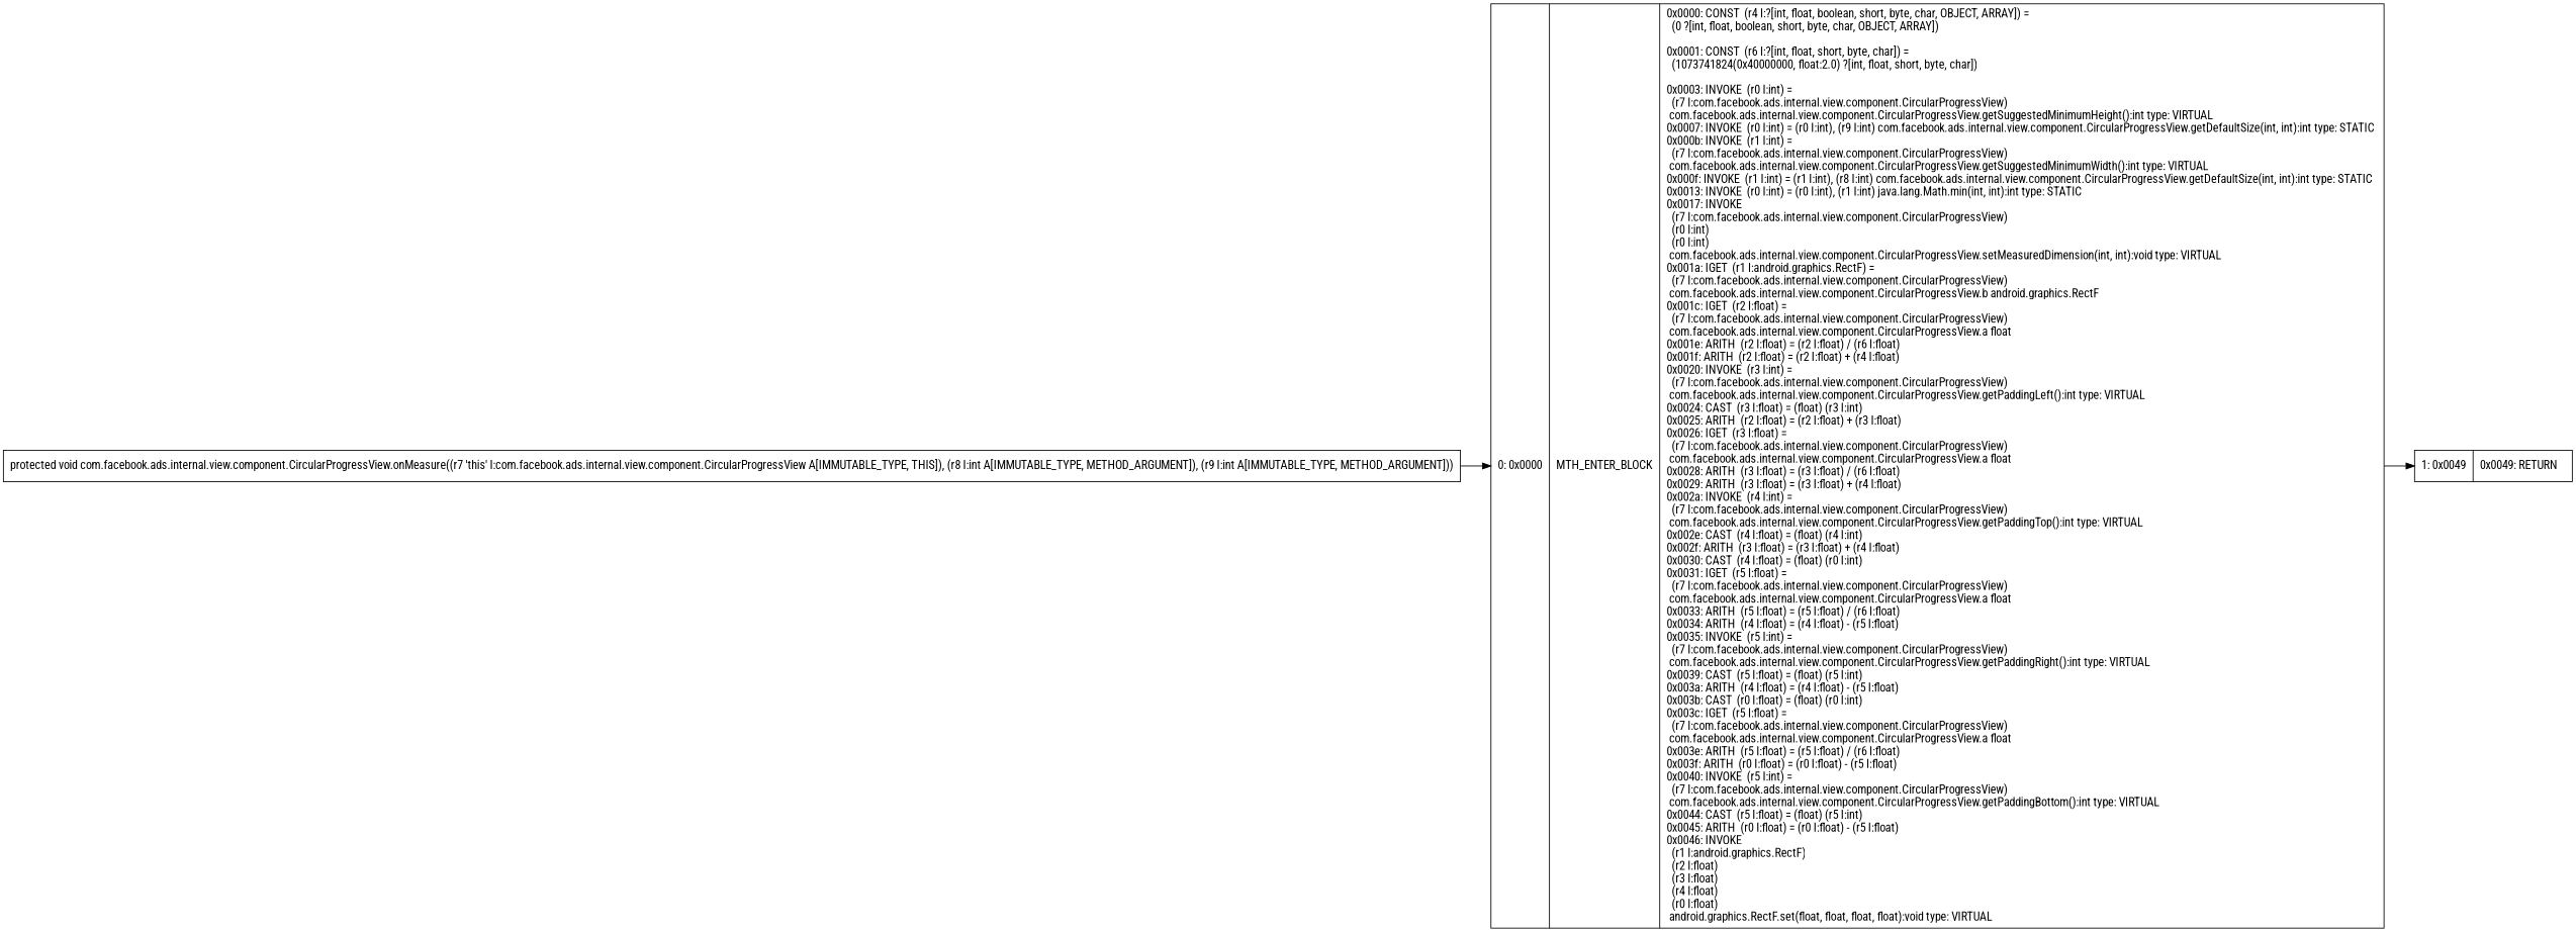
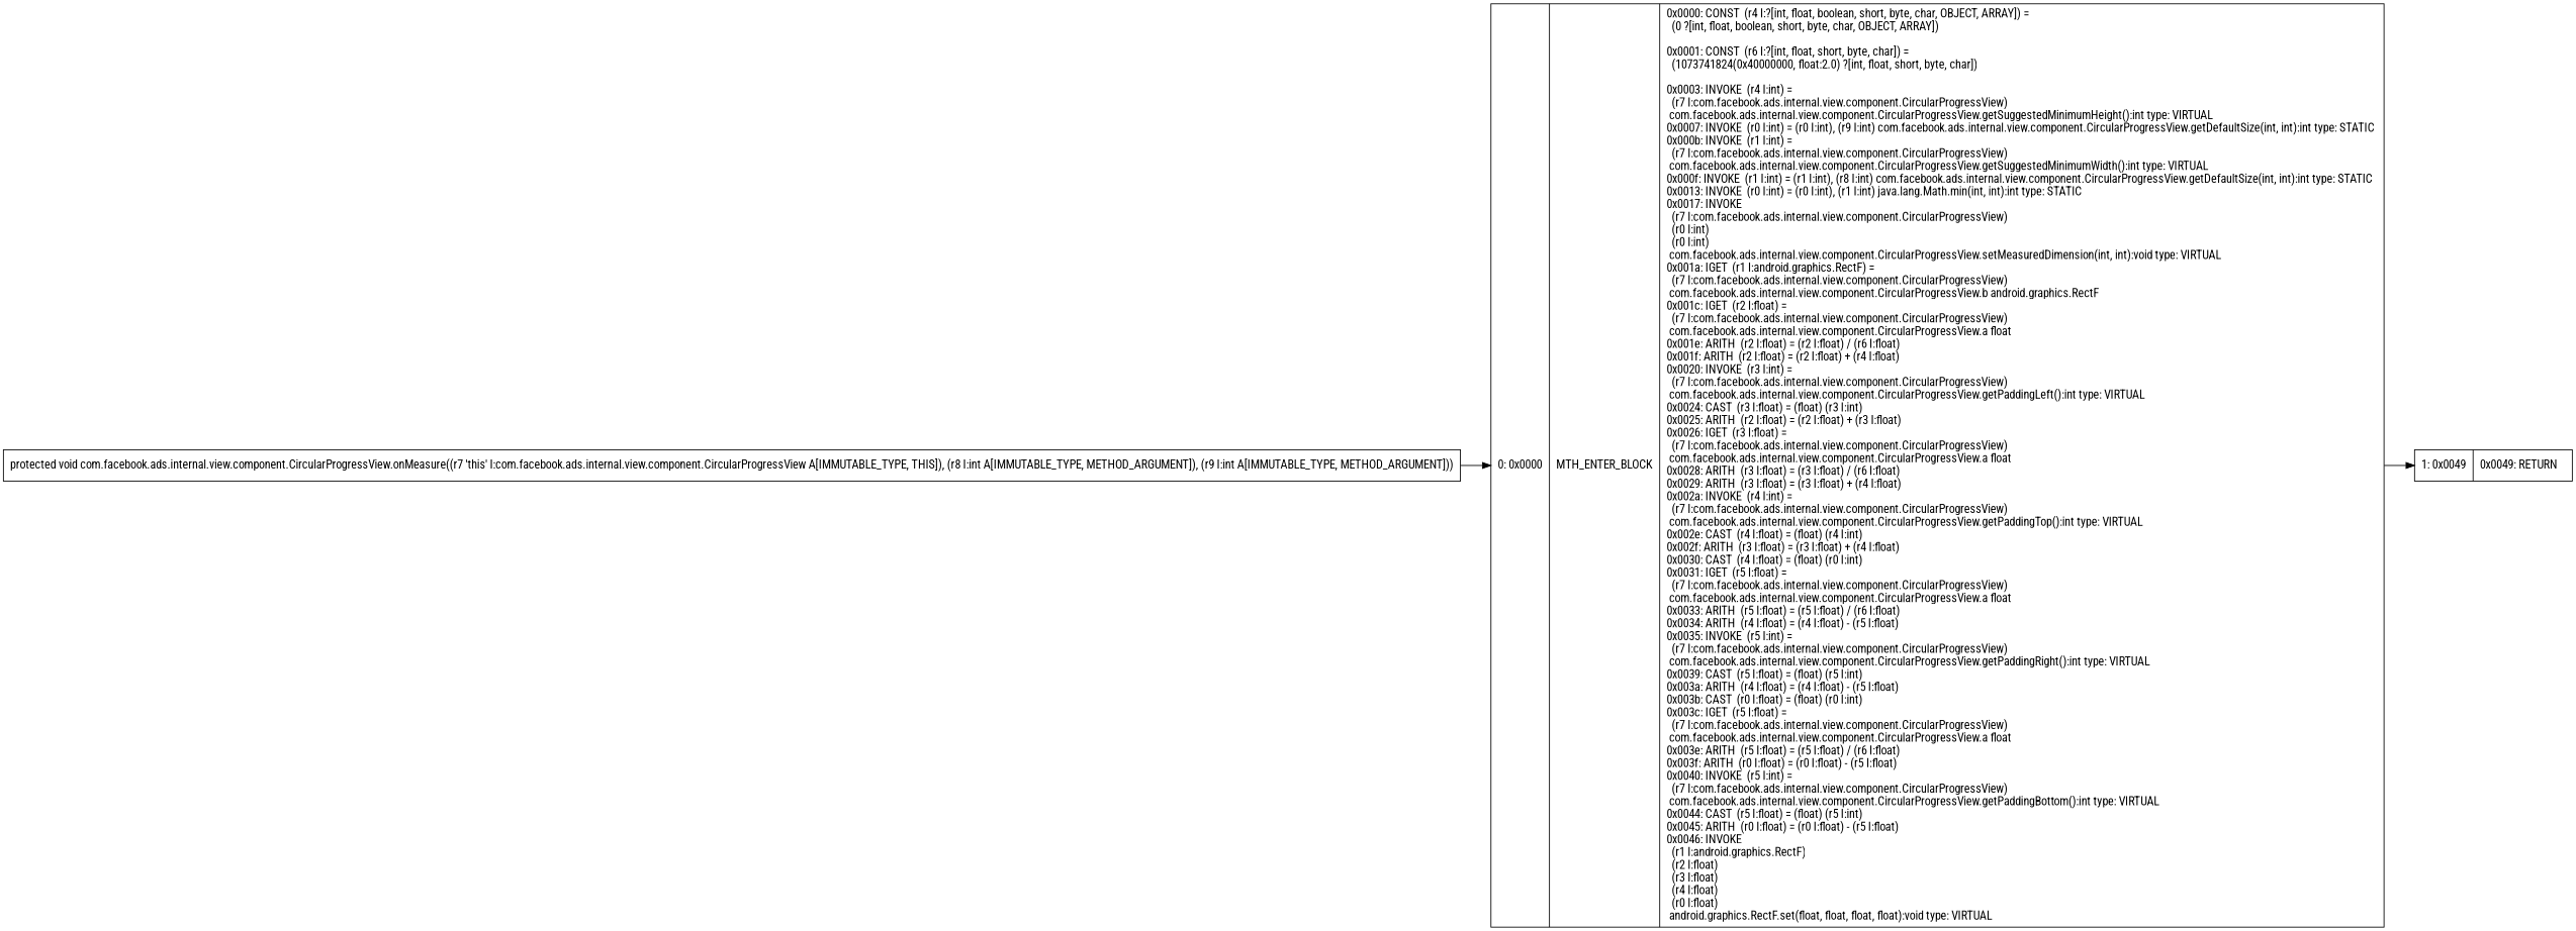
  digraph {
    rankdir=LR
    fontname="Roboto Condensed"
    node [shape=record fontname="Roboto Condensed"]
    edge [fontname="Roboto Condensed"]
-   n1 [label="{0\:\ 0x0000|MTH_ENTER_BLOCK\l|0x0000: CONST  (r4 I:?[int, float, boolean, short, byte, char, OBJECT, ARRAY]) = \l  (0 ?[int, float, boolean, short, byte, char, OBJECT, ARRAY])\l \l0x0001: CONST  (r6 I:?[int, float, short, byte, char]) = \l  (1073741824(0x40000000, float:2.0) ?[int, float, short, byte, char])\l \l0x0003: INVOKE  (r0 I:int) = \l  (r7 I:com.facebook.ads.internal.view.component.CircularProgressView)\l com.facebook.ads.internal.view.component.CircularProgressView.getSuggestedMinimumHeight():int type: VIRTUAL \l0x0007: INVOKE  (r0 I:int) = (r0 I:int), (r9 I:int) com.facebook.ads.internal.view.component.CircularProgressView.getDefaultSize(int, int):int type: STATIC \l0x000b: INVOKE  (r1 I:int) = \l  (r7 I:com.facebook.ads.internal.view.component.CircularProgressView)\l com.facebook.ads.internal.view.component.CircularProgressView.getSuggestedMinimumWidth():int type: VIRTUAL \l0x000f: INVOKE  (r1 I:int) = (r1 I:int), (r8 I:int) com.facebook.ads.internal.view.component.CircularProgressView.getDefaultSize(int, int):int type: STATIC \l0x0013: INVOKE  (r0 I:int) = (r0 I:int), (r1 I:int) java.lang.Math.min(int, int):int type: STATIC \l0x0017: INVOKE  \l  (r7 I:com.facebook.ads.internal.view.component.CircularProgressView)\l  (r0 I:int)\l  (r0 I:int)\l com.facebook.ads.internal.view.component.CircularProgressView.setMeasuredDimension(int, int):void type: VIRTUAL \l0x001a: IGET  (r1 I:android.graphics.RectF) = \l  (r7 I:com.facebook.ads.internal.view.component.CircularProgressView)\l com.facebook.ads.internal.view.component.CircularProgressView.b android.graphics.RectF \l0x001c: IGET  (r2 I:float) = \l  (r7 I:com.facebook.ads.internal.view.component.CircularProgressView)\l com.facebook.ads.internal.view.component.CircularProgressView.a float \l0x001e: ARITH  (r2 I:float) = (r2 I:float) \/ (r6 I:float) \l0x001f: ARITH  (r2 I:float) = (r2 I:float) + (r4 I:float) \l0x0020: INVOKE  (r3 I:int) = \l  (r7 I:com.facebook.ads.internal.view.component.CircularProgressView)\l com.facebook.ads.internal.view.component.CircularProgressView.getPaddingLeft():int type: VIRTUAL \l0x0024: CAST  (r3 I:float) = (float) (r3 I:int) \l0x0025: ARITH  (r2 I:float) = (r2 I:float) + (r3 I:float) \l0x0026: IGET  (r3 I:float) = \l  (r7 I:com.facebook.ads.internal.view.component.CircularProgressView)\l com.facebook.ads.internal.view.component.CircularProgressView.a float \l0x0028: ARITH  (r3 I:float) = (r3 I:float) \/ (r6 I:float) \l0x0029: ARITH  (r3 I:float) = (r3 I:float) + (r4 I:float) \l0x002a: INVOKE  (r4 I:int) = \l  (r7 I:com.facebook.ads.internal.view.component.CircularProgressView)\l com.facebook.ads.internal.view.component.CircularProgressView.getPaddingTop():int type: VIRTUAL \l0x002e: CAST  (r4 I:float) = (float) (r4 I:int) \l0x002f: ARITH  (r3 I:float) = (r3 I:float) + (r4 I:float) \l0x0030: CAST  (r4 I:float) = (float) (r0 I:int) \l0x0031: IGET  (r5 I:float) = \l  (r7 I:com.facebook.ads.internal.view.component.CircularProgressView)\l com.facebook.ads.internal.view.component.CircularProgressView.a float \l0x0033: ARITH  (r5 I:float) = (r5 I:float) \/ (r6 I:float) \l0x0034: ARITH  (r4 I:float) = (r4 I:float) \- (r5 I:float) \l0x0035: INVOKE  (r5 I:int) = \l  (r7 I:com.facebook.ads.internal.view.component.CircularProgressView)\l com.facebook.ads.internal.view.component.CircularProgressView.getPaddingRight():int type: VIRTUAL \l0x0039: CAST  (r5 I:float) = (float) (r5 I:int) \l0x003a: ARITH  (r4 I:float) = (r4 I:float) \- (r5 I:float) \l0x003b: CAST  (r0 I:float) = (float) (r0 I:int) \l0x003c: IGET  (r5 I:float) = \l  (r7 I:com.facebook.ads.internal.view.component.CircularProgressView)\l com.facebook.ads.internal.view.component.CircularProgressView.a float \l0x003e: ARITH  (r5 I:float) = (r5 I:float) \/ (r6 I:float) \l0x003f: ARITH  (r0 I:float) = (r0 I:float) \- (r5 I:float) \l0x0040: INVOKE  (r5 I:int) = \l  (r7 I:com.facebook.ads.internal.view.component.CircularProgressView)\l com.facebook.ads.internal.view.component.CircularProgressView.getPaddingBottom():int type: VIRTUAL \l0x0044: CAST  (r5 I:float) = (float) (r5 I:int) \l0x0045: ARITH  (r0 I:float) = (r0 I:float) \- (r5 I:float) \l0x0046: INVOKE  \l  (r1 I:android.graphics.RectF)\l  (r2 I:float)\l  (r3 I:float)\l  (r4 I:float)\l  (r0 I:float)\l android.graphics.RectF.set(float, float, float, float):void type: VIRTUAL \l}"]
+   n1 [label="{0\:\ 0x0000|MTH_ENTER_BLOCK\l|0x0000: CONST  (r4 I:?[int, float, boolean, short, byte, char, OBJECT, ARRAY]) = \l  (0 ?[int, float, boolean, short, byte, char, OBJECT, ARRAY])\l \l0x0001: CONST  (r6 I:?[int, float, short, byte, char]) = \l  (1073741824(0x40000000, float:2.0) ?[int, float, short, byte, char])\l \l0x0003: INVOKE  (r4 I:int) = \l  (r7 I:com.facebook.ads.internal.view.component.CircularProgressView)\l com.facebook.ads.internal.view.component.CircularProgressView.getSuggestedMinimumHeight():int type: VIRTUAL \l0x0007: INVOKE  (r0 I:int) = (r0 I:int), (r9 I:int) com.facebook.ads.internal.view.component.CircularProgressView.getDefaultSize(int, int):int type: STATIC \l0x000b: INVOKE  (r1 I:int) = \l  (r7 I:com.facebook.ads.internal.view.component.CircularProgressView)\l com.facebook.ads.internal.view.component.CircularProgressView.getSuggestedMinimumWidth():int type: VIRTUAL \l0x000f: INVOKE  (r1 I:int) = (r1 I:int), (r8 I:int) com.facebook.ads.internal.view.component.CircularProgressView.getDefaultSize(int, int):int type: STATIC \l0x0013: INVOKE  (r0 I:int) = (r0 I:int), (r1 I:int) java.lang.Math.min(int, int):int type: STATIC \l0x0017: INVOKE  \l  (r7 I:com.facebook.ads.internal.view.component.CircularProgressView)\l  (r0 I:int)\l  (r0 I:int)\l com.facebook.ads.internal.view.component.CircularProgressView.setMeasuredDimension(int, int):void type: VIRTUAL \l0x001a: IGET  (r1 I:android.graphics.RectF) = \l  (r7 I:com.facebook.ads.internal.view.component.CircularProgressView)\l com.facebook.ads.internal.view.component.CircularProgressView.b android.graphics.RectF \l0x001c: IGET  (r2 I:float) = \l  (r7 I:com.facebook.ads.internal.view.component.CircularProgressView)\l com.facebook.ads.internal.view.component.CircularProgressView.a float \l0x001e: ARITH  (r2 I:float) = (r2 I:float) \/ (r6 I:float) \l0x001f: ARITH  (r2 I:float) = (r2 I:float) + (r4 I:float) \l0x0020: INVOKE  (r3 I:int) = \l  (r7 I:com.facebook.ads.internal.view.component.CircularProgressView)\l com.facebook.ads.internal.view.component.CircularProgressView.getPaddingLeft():int type: VIRTUAL \l0x0024: CAST  (r3 I:float) = (float) (r3 I:int) \l0x0025: ARITH  (r2 I:float) = (r2 I:float) + (r3 I:float) \l0x0026: IGET  (r3 I:float) = \l  (r7 I:com.facebook.ads.internal.view.component.CircularProgressView)\l com.facebook.ads.internal.view.component.CircularProgressView.a float \l0x0028: ARITH  (r3 I:float) = (r3 I:float) \/ (r6 I:float) \l0x0029: ARITH  (r3 I:float) = (r3 I:float) + (r4 I:float) \l0x002a: INVOKE  (r4 I:int) = \l  (r7 I:com.facebook.ads.internal.view.component.CircularProgressView)\l com.facebook.ads.internal.view.component.CircularProgressView.getPaddingTop():int type: VIRTUAL \l0x002e: CAST  (r4 I:float) = (float) (r4 I:int) \l0x002f: ARITH  (r3 I:float) = (r3 I:float) + (r4 I:float) \l0x0030: CAST  (r4 I:float) = (float) (r0 I:int) \l0x0031: IGET  (r5 I:float) = \l  (r7 I:com.facebook.ads.internal.view.component.CircularProgressView)\l com.facebook.ads.internal.view.component.CircularProgressView.a float \l0x0033: ARITH  (r5 I:float) = (r5 I:float) \/ (r6 I:float) \l0x0034: ARITH  (r4 I:float) = (r4 I:float) \- (r5 I:float) \l0x0035: INVOKE  (r5 I:int) = \l  (r7 I:com.facebook.ads.internal.view.component.CircularProgressView)\l com.facebook.ads.internal.view.component.CircularProgressView.getPaddingRight():int type: VIRTUAL \l0x0039: CAST  (r5 I:float) = (float) (r5 I:int) \l0x003a: ARITH  (r4 I:float) = (r4 I:float) \- (r5 I:float) \l0x003b: CAST  (r0 I:float) = (float) (r0 I:int) \l0x003c: IGET  (r5 I:float) = \l  (r7 I:com.facebook.ads.internal.view.component.CircularProgressView)\l com.facebook.ads.internal.view.component.CircularProgressView.a float \l0x003e: ARITH  (r5 I:float) = (r5 I:float) \/ (r6 I:float) \l0x003f: ARITH  (r0 I:float) = (r0 I:float) \- (r5 I:float) \l0x0040: INVOKE  (r5 I:int) = \l  (r7 I:com.facebook.ads.internal.view.component.CircularProgressView)\l com.facebook.ads.internal.view.component.CircularProgressView.getPaddingBottom():int type: VIRTUAL \l0x0044: CAST  (r5 I:float) = (float) (r5 I:int) \l0x0045: ARITH  (r0 I:float) = (r0 I:float) \- (r5 I:float) \l0x0046: INVOKE  \l  (r1 I:android.graphics.RectF)\l  (r2 I:float)\l  (r3 I:float)\l  (r4 I:float)\l  (r0 I:float)\l android.graphics.RectF.set(float, float, float, float):void type: VIRTUAL \l}"]
    n2 [label="{1\:\ 0x0049|0x0049: RETURN   \l}"]
    n3 [label="{protected void com.facebook.ads.internal.view.component.CircularProgressView.onMeasure((r7 'this' I:com.facebook.ads.internal.view.component.CircularProgressView A[IMMUTABLE_TYPE, THIS]), (r8 I:int A[IMMUTABLE_TYPE, METHOD_ARGUMENT]), (r9 I:int A[IMMUTABLE_TYPE, METHOD_ARGUMENT])) }"]
    n1 -> n2
    n3 -> n1
  }
